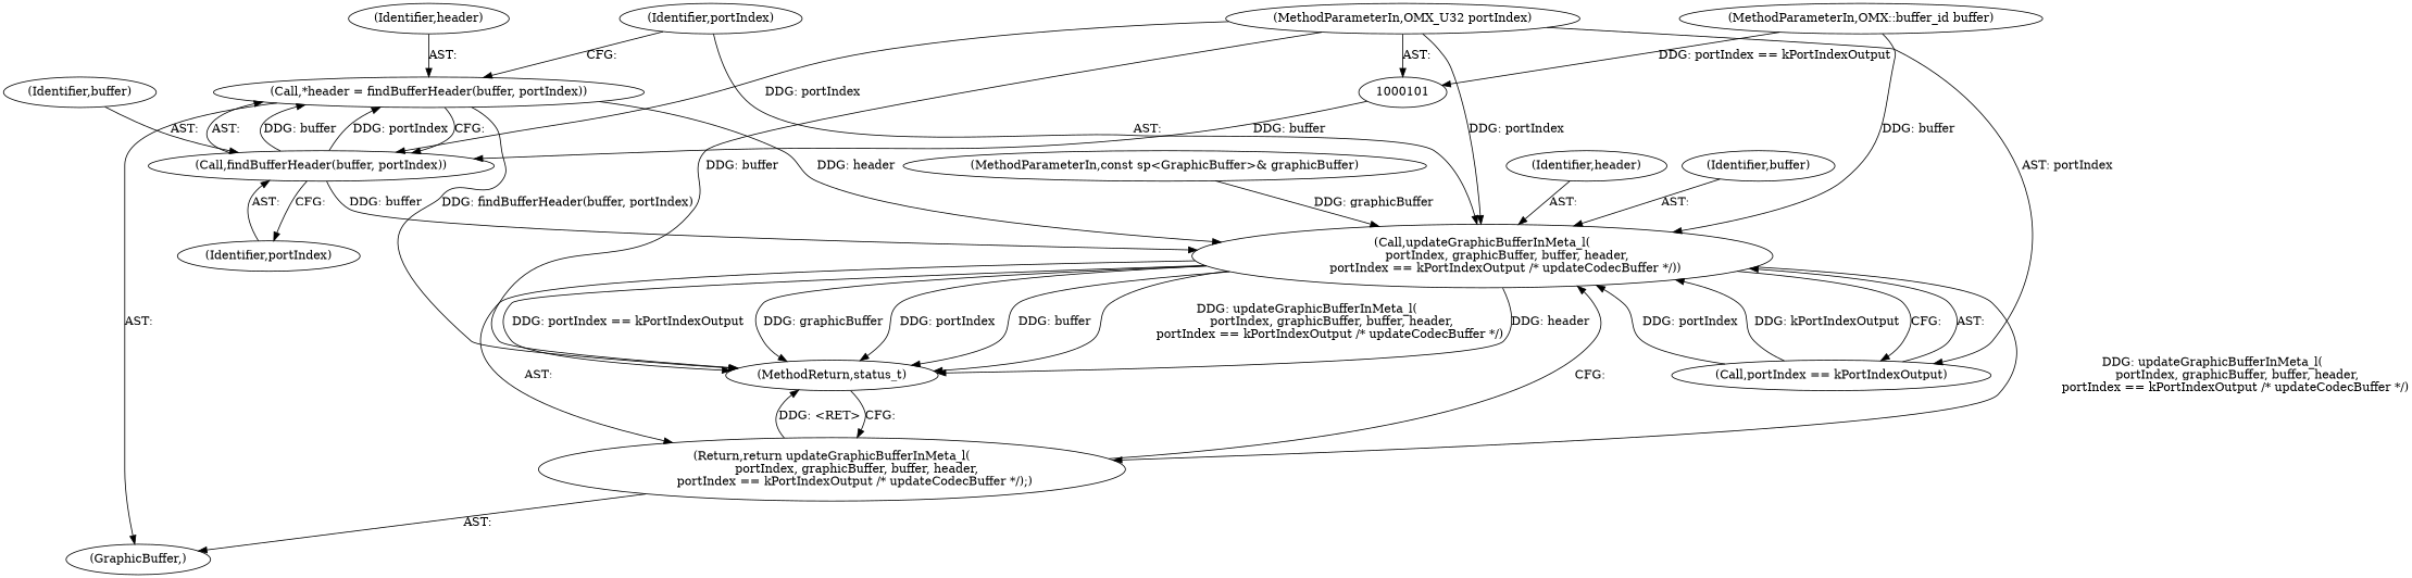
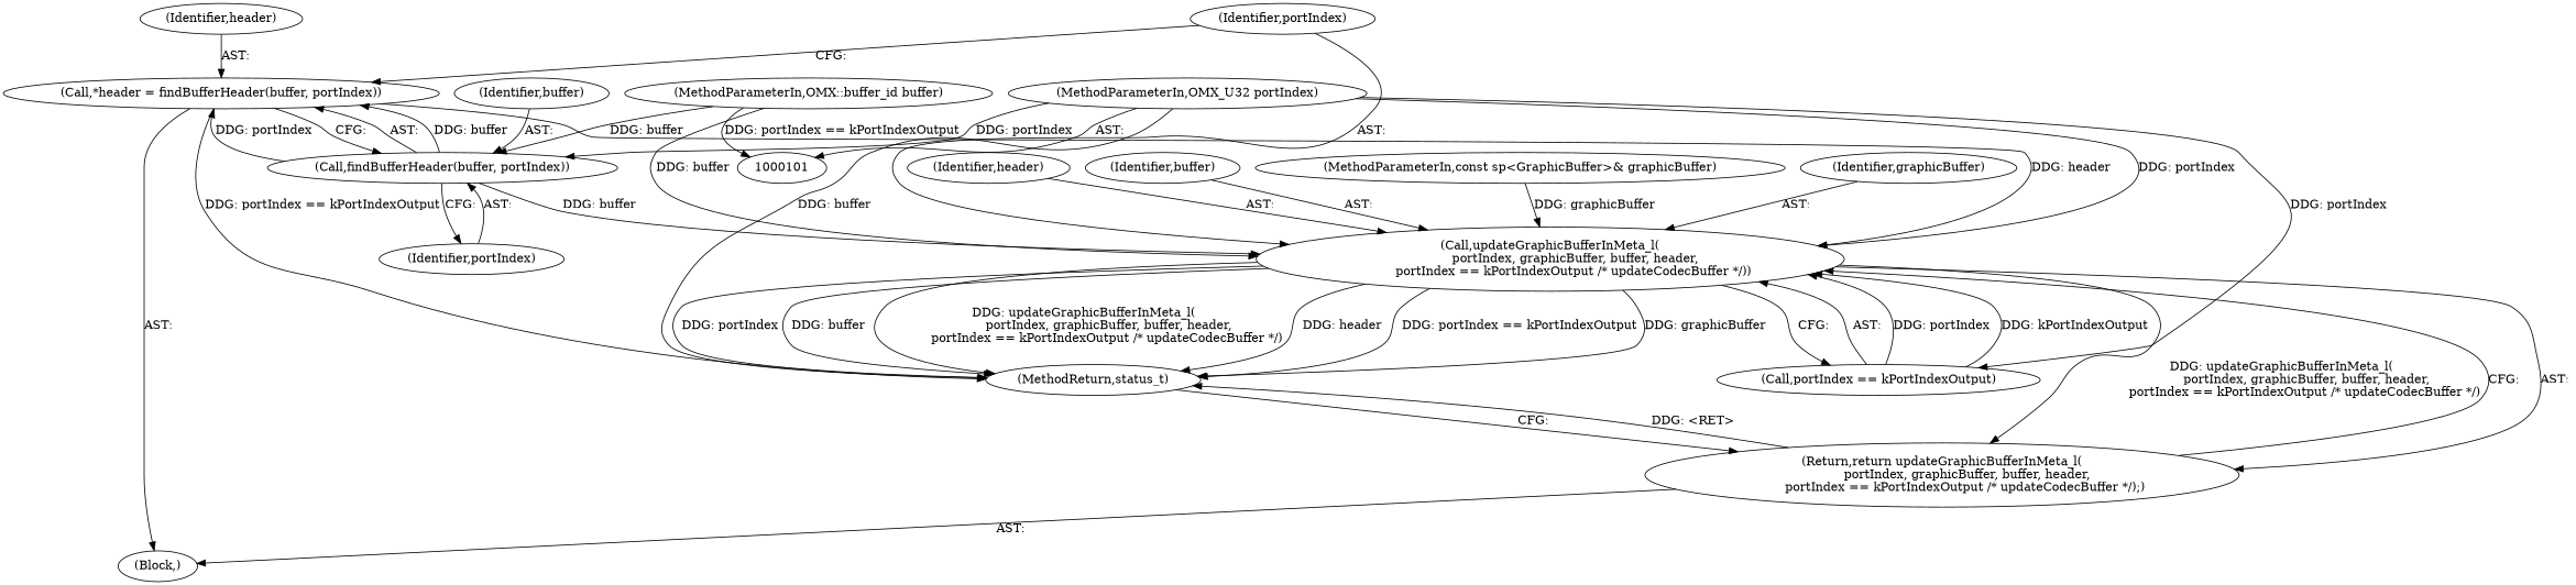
  digraph {
    n1 [label="(Call,*header = findBufferHeader(buffer, portIndex))"]
    n2 [label="(Call,findBufferHeader(buffer, portIndex))"]
    n3 [label="(Call,updateGraphicBufferInMeta_l(\n             portIndex, graphicBuffer, buffer, header,\n            portIndex == kPortIndexOutput /* updateCodecBuffer */))"]
-   n4 [label="(GraphicBuffer,)"]
+   n4 [label="(Block,)"]
    n5 [label="(MethodReturn,status_t)"]
    n6 [label="(Identifier,portIndex)"]
    n7 [label="(Call,portIndex == kPortIndexOutput)"]
    n8 [label="(Return,return updateGraphicBufferInMeta_l(\n             portIndex, graphicBuffer, buffer, header,\n            portIndex == kPortIndexOutput /* updateCodecBuffer */);)"]
    n9 [label="(MethodParameterIn,OMX::buffer_id buffer)"]
    1000101
    n11 [label="(MethodParameterIn,OMX_U32 portIndex)"]
    n12 [label="(Identifier,portIndex)"]
    n13 [label="(Identifier,header)"]
    n14 [label="(Identifier,header)"]
    n15 [label="(Identifier,buffer)"]
    n16 [label="(Identifier,buffer)"]
    n17 [label="(MethodParameterIn,const sp<GraphicBuffer>& graphicBuffer)"]
+   n18 [label="(Identifier,graphicBuffer)"]
    n1 -> n2 [label="CFG: "]
    n1 -> n3 [label="DDG: header"]
    n1 -> n4 [label="AST: "]
-   n1 -> n5 [label="DDG: findBufferHeader(buffer, portIndex)"]
+   n1 -> n5 [label="DDG: portIndex == kPortIndexOutput"]
    n2 -> n1 [label="AST: "]
    n2 -> n1 [label="DDG: buffer"]
    n2 -> n1 [label="DDG: portIndex"]
    n2 -> n3 [label="DDG: buffer"]
    n2 -> n6 [label="CFG: "]
    n3 -> n5 [label="DDG: buffer"]
    n3 -> n5 [label="DDG: updateGraphicBufferInMeta_l(\n             portIndex, graphicBuffer, buffer, header,\n            portIndex == kPortIndexOutput /* updateCodecBuffer */)"]
    n3 -> n5 [label="DDG: header"]
    n3 -> n5 [label="DDG: portIndex == kPortIndexOutput"]
    n3 -> n5 [label="DDG: graphicBuffer"]
    n3 -> n5 [label="DDG: portIndex"]
    n3 -> n7 [label="CFG: "]
    n3 -> n8 [label="AST: "]
    n3 -> n8 [label="DDG: updateGraphicBufferInMeta_l(\n             portIndex, graphicBuffer, buffer, header,\n            portIndex == kPortIndexOutput /* updateCodecBuffer */)"]
    n5 -> n8 [label="CFG: "]
    n6 -> n2 [label="AST: "]
    n7 -> n3 [label="AST: "]
    n7 -> n3 [label="DDG: portIndex"]
    n7 -> n3 [label="DDG: kPortIndexOutput"]
    n8 -> n3 [label="CFG: "]
    n8 -> n4 [label="AST: "]
    n8 -> n5 [label="DDG: <RET>"]
-   1000101 -> n2 [label="DDG: buffer"]
+   n9 -> n2 [label="DDG: buffer"]
    n9 -> n3 [label="DDG: buffer"]
    n9 -> 1000101 [label="DDG: portIndex == kPortIndexOutput"]
    n11 -> n2 [label="DDG: portIndex"]
    n11 -> n3 [label="DDG: portIndex"]
    n11 -> n5 [label="DDG: buffer"]
-   n11 -> n7 [label="AST: portIndex"]
+   n11 -> n7 [label="DDG: portIndex"]
    n11 -> 1000101 [label="AST: "]
    n12 -> n1 [label="CFG: "]
    n12 -> n3 [label="AST: "]
    n13 -> n3 [label="AST: "]
    n14 -> n1 [label="AST: "]
    n15 -> n2 [label="AST: "]
    n16 -> n3 [label="AST: "]
    n17 -> n3 [label="DDG: graphicBuffer"]
+   n18 -> n3 [label="AST: "]
  }
